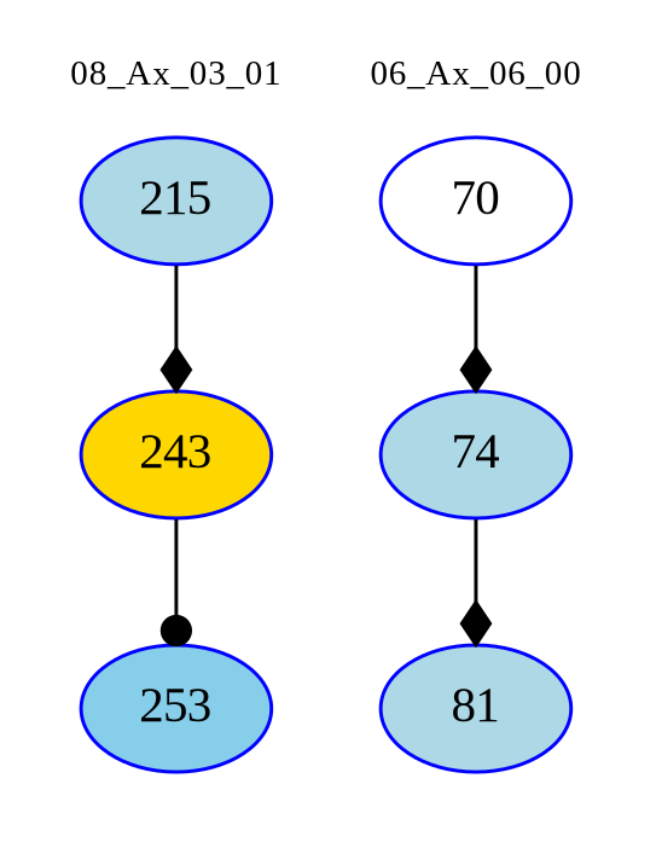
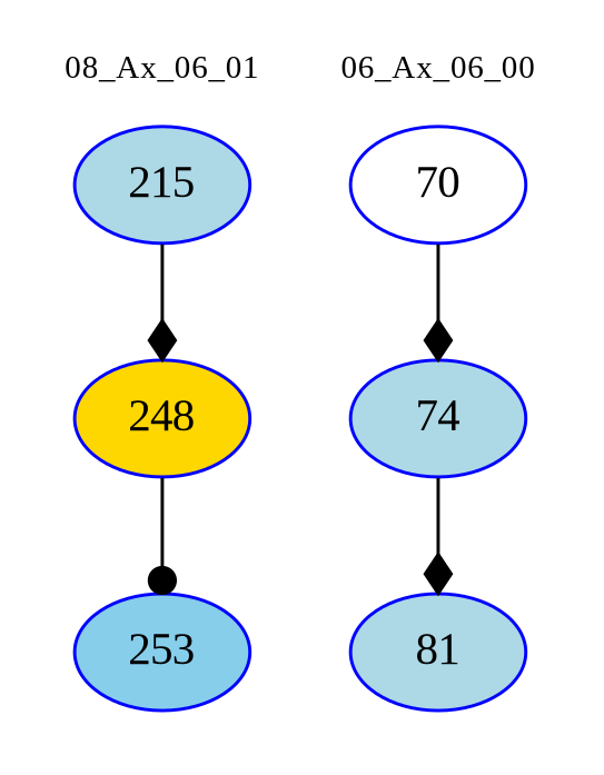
  digraph {
    fontname="Liberation Serif"
    node [color=blue fillcolor=lightblue fontname="Liberation Serif" style=filled]
    edge [arrowhead=diamond color=black fontname="Liberation Serif"]
    n1 [label=215]
-   n2 [fillcolor=gold label=243]
+   n2 [fillcolor=gold label=248]
    n3 [fillcolor=skyblue label=253]
    n4 [fillcolor=white label=70]
    n5 [label=74]
    n6 [label=81]
    subgraph cluster_1 {
      color=white
      fontsize=10
-     label="08_Ax_03_01"
+     label="08_Ax_06_01"
      n1
      n2
      n3
    }
    subgraph cluster_2 {
      color=white
      fontsize=10
      label="06_Ax_06_00"
      n4
      n5
      n6
    }
    n1 -> n2
    n2 -> n3 [arrowhead=dot]
    n4 -> n5
    n5 -> n6
  }
